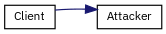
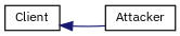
  digraph {
    rankdir=LR
    fontname="IBM Plex Sans"
    node [color=black fillcolor=white fontname="IBM Plex Sans" fontsize=10 shape=record style=filled]
    n1 [height=0.2 label=Client width=0.4]
    n2 [height=0.2 label=Attacker width=0.4]
-   n2 -> n1 [color=midnightblue dir=back fontname="IBM Plex Sans" fontsize=10 labelfontname=Helvetica labelfontsize=10 style=solid]
+   n1 -> n2 [color=midnightblue dir=back fontname="IBM Plex Sans" fontsize=10 labelfontname=Helvetica labelfontsize=10 style=solid]
  }
